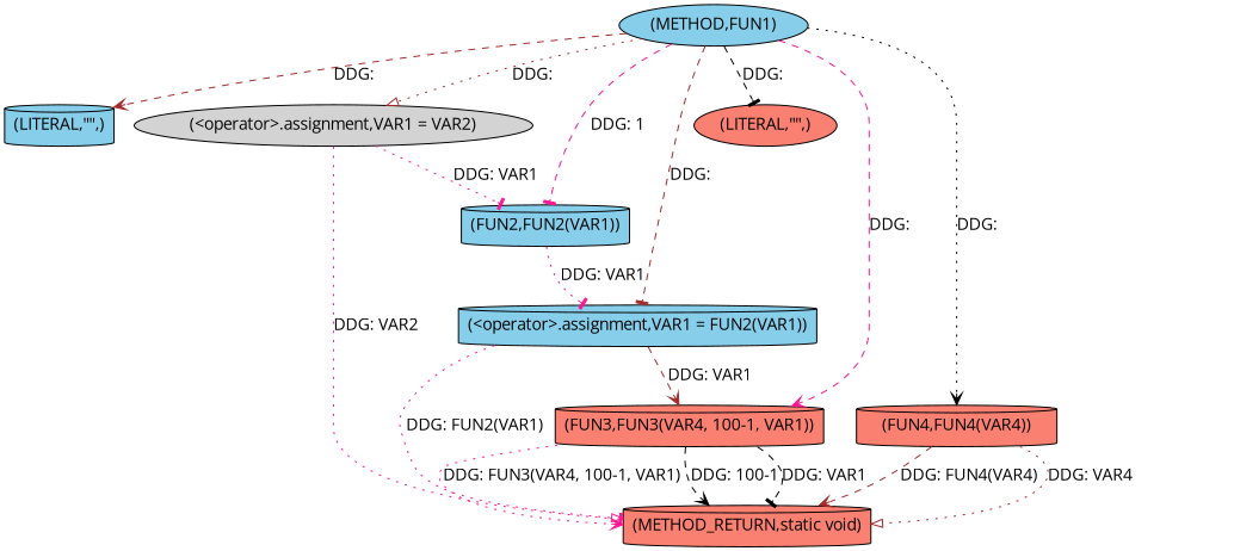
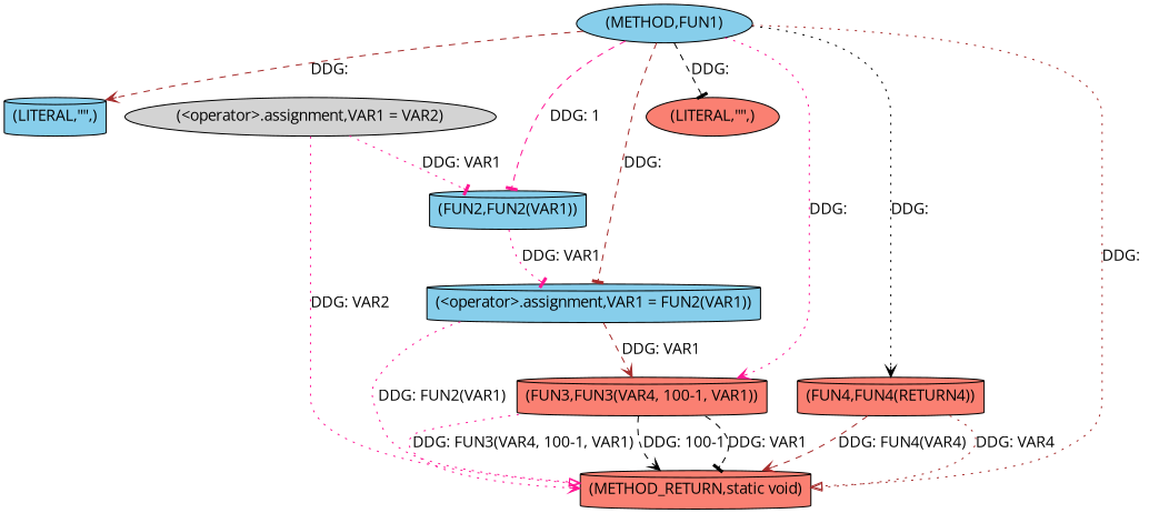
  digraph {
    fontname="Open Sans"
    node [fillcolor=skyblue fontname="Open Sans" shape=cylinder style=filled]
    edge [arrowhead=vee color=deeppink fontname="Open Sans" style=dotted]
    n1 [label="(METHOD,FUN1)" shape=ellipse]
    n2 [label="(LITERAL,\"\",)"]
    n3 [fillcolor=lightgrey label="(<operator>.assignment,VAR1 = VAR2)" shape=ellipse]
    n4 [label="(<operator>.assignment,VAR1 = FUN2(VAR1))"]
    n5 [label="(FUN2,FUN2(VAR1))"]
    n6 [fillcolor=salmon label="(LITERAL,\"\",)" shape=ellipse]
    n7 [fillcolor=salmon label="(FUN3,FUN3(VAR4, 100-1, VAR1))"]
-   n8 [fillcolor=salmon label="(FUN4,FUN4(VAR4))"]
+   n8 [fillcolor=salmon label="(FUN4,FUN4(RETURN4))"]
    n9 [fillcolor=salmon label="(METHOD_RETURN,static void)"]
    n1 -> n2 [color=brown label="DDG: " style=dashed]
-   n1 -> n3 [arrowhead=onormal color=brown label="DDG: "]
+   n1 -> n9 [arrowhead=onormal color=brown label="DDG: "]
    n1 -> n4 [arrowhead=tee color=brown label="DDG: " style=dashed]
    n1 -> n5 [arrowhead=tee label="DDG: 1" style=dashed]
    n1 -> n6 [arrowhead=tee color=black label="DDG: " style=dashed]
-   n1 -> n7 [label="DDG: " style=dashed]
+   n1 -> n7 [label="DDG: "]
    n1 -> n8 [color=black label="DDG: "]
    n3 -> n5 [arrowhead=tee label="DDG: VAR1"]
-   n3 -> n9 [arrowhead=tee label="DDG: VAR2"]
+   n3 -> n9 [arrowhead=onormal label="DDG: VAR2"]
    n4 -> n7 [color=brown label="DDG: VAR1" style=dashed]
    n4 -> n9 [arrowhead=onormal label="DDG: FUN2(VAR1)"]
    n5 -> n4 [arrowhead=tee label="DDG: VAR1"]
    n7 -> n9 [color=black label="DDG: 100-1" style=dashed]
    n7 -> n9 [arrowhead=tee color=black label="DDG: VAR1" style=dashed]
    n7 -> n9 [label="DDG: FUN3(VAR4, 100-1, VAR1)"]
    n8 -> n9 [color=brown label="DDG: FUN4(VAR4)" style=dashed]
    n8 -> n9 [arrowhead=onormal color=brown label="DDG: VAR4"]
  }
